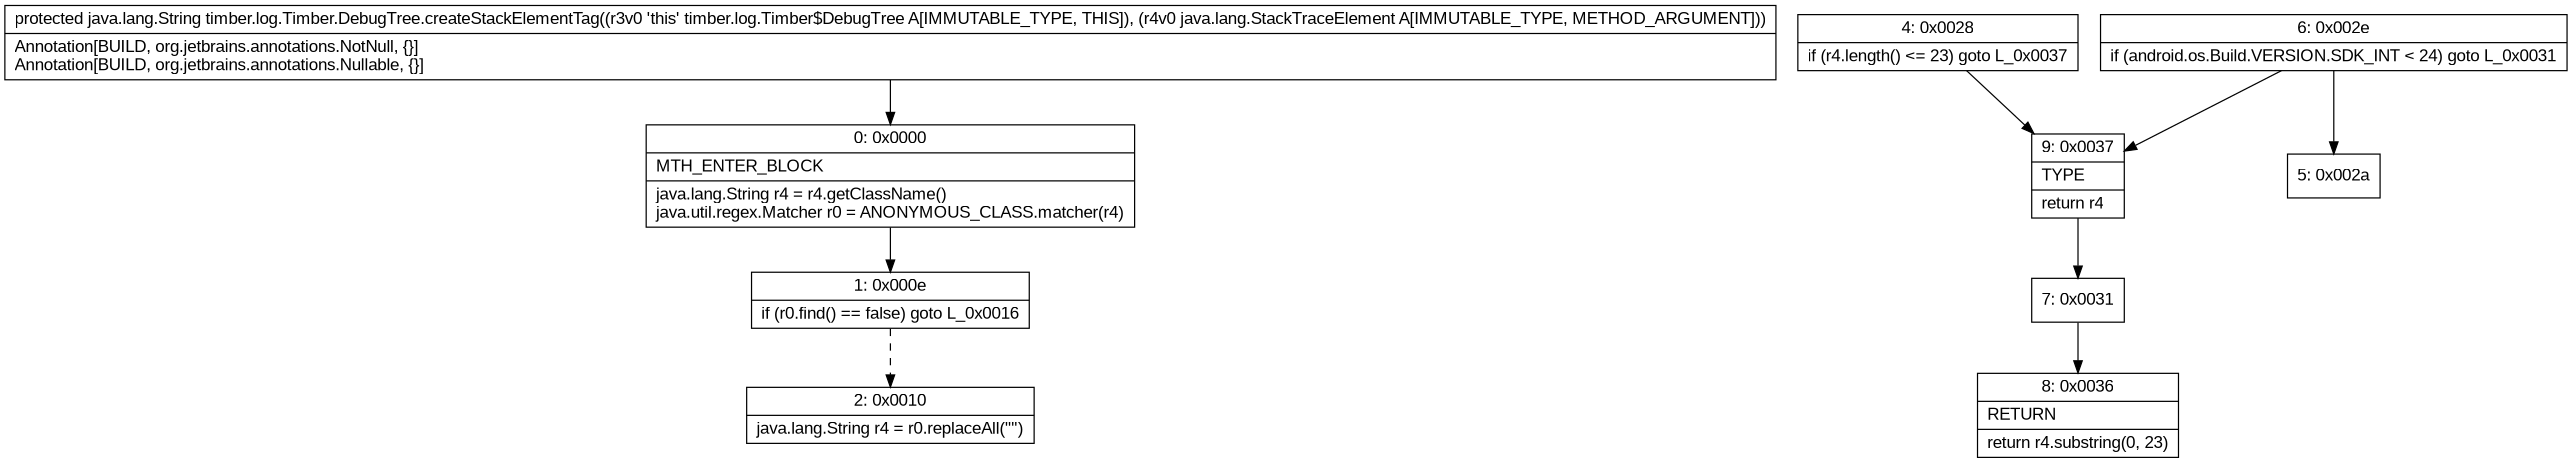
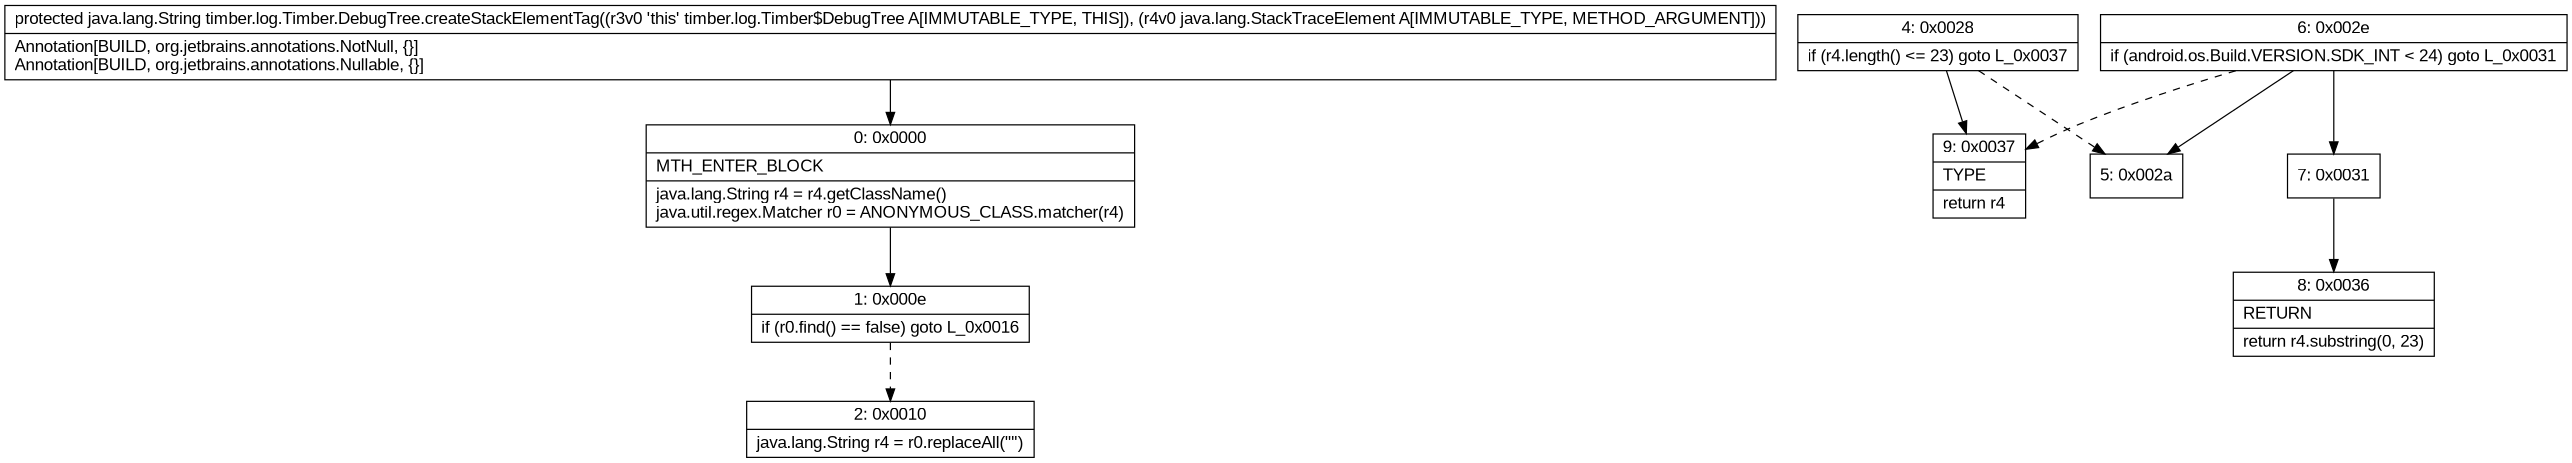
  digraph {
    fontname="Liberation Sans"
    node [fontname="Liberation Sans" shape=record]
    edge [fontname="Liberation Sans"]
    n1 [label="{0\:\ 0x0000|MTH_ENTER_BLOCK\l|java.lang.String r4 = r4.getClassName()\ljava.util.regex.Matcher r0 = ANONYMOUS_CLASS.matcher(r4)\l}"]
    n2 [label="{1\:\ 0x000e|if (r0.find() == false) goto L_0x0016\l}"]
    n3 [label="{2\:\ 0x0010|java.lang.String r4 = r0.replaceAll(\"\")\l}"]
    n4 [label="{4\:\ 0x0028|if (r4.length() \<= 23) goto L_0x0037\l}"]
    n5 [label="{5\:\ 0x002a}"]
    n6 [label="{9\:\ 0x0037|TYPE\l|return r4\l}"]
    n7 [label="{6\:\ 0x002e|if (android.os.Build.VERSION.SDK_INT \< 24) goto L_0x0031\l}"]
    n8 [label="{7\:\ 0x0031}"]
    n9 [label="{8\:\ 0x0036|RETURN\l|return r4.substring(0, 23)\l}"]
    n10 [label="{protected java.lang.String timber.log.Timber.DebugTree.createStackElementTag((r3v0 'this' timber.log.Timber$DebugTree A[IMMUTABLE_TYPE, THIS]), (r4v0 java.lang.StackTraceElement A[IMMUTABLE_TYPE, METHOD_ARGUMENT]))  | Annotation[BUILD, org.jetbrains.annotations.NotNull, \{\}]\lAnnotation[BUILD, org.jetbrains.annotations.Nullable, \{\}]\l}"]
    n1 -> n2
    n2 -> n3 [style=dashed]
+   n4 -> n5 [style=dashed]
    n4 -> n6
    n7 -> n5
-   n7 -> n6 [style=solid]
-   n6 -> n8
+   n7 -> n6 [style=dashed]
+   n7 -> n8
    n8 -> n9
    n10 -> n1
  }
